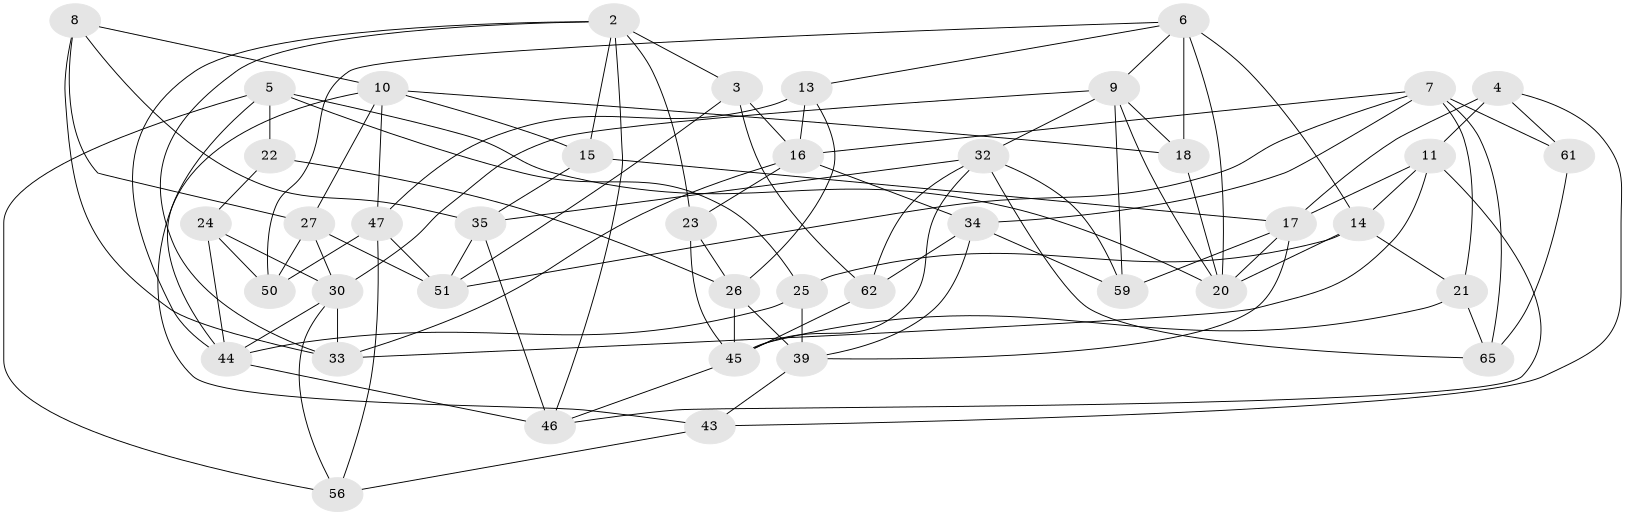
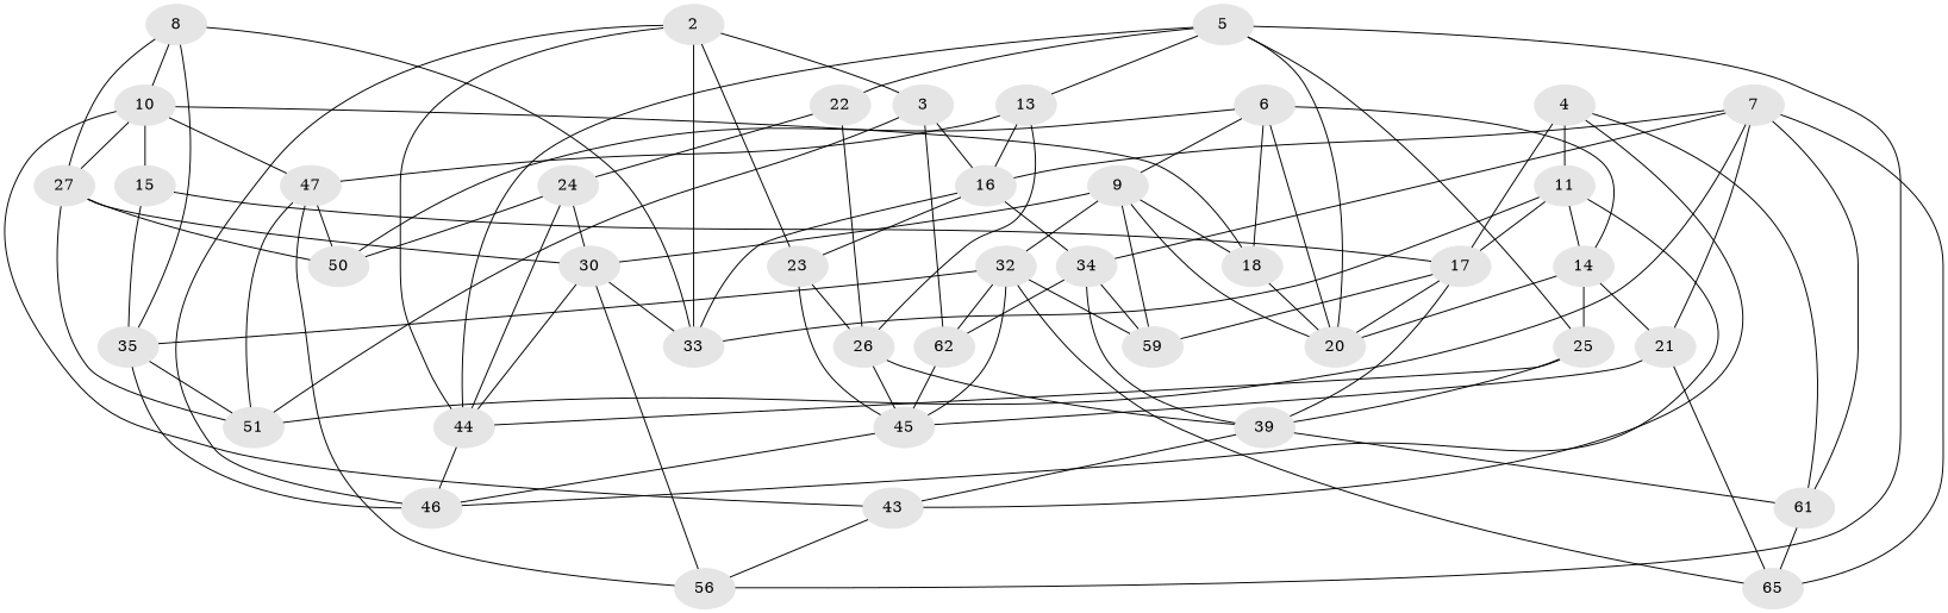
  graph {
    node [color=gray90 style=filled]
    8 [super="+12"]
    33 [super="+68"]
    10 [super="+69"]
    27 [super="+62"]
    35 [super="+70"]
    14 [super="+63"]
    20 [super="+57"]
    25
    21
    50 [super="+54"]
    2 [super="+49"]
    3
    15
    23
    44 [super="+66"]
    46 [super="+67"]
    16 [super="+31"]
    n18 [label=62]
    51 [super="+64"]
    17 [super="+38"]
    26 [super="+48"]
    45 [super="+52"]
    34 [super="+53"]
    4 [super="+37"]
    11 [super="+28"]
    43
    61
    59
    39 [super="+40"]
    18 [super="+60"]
    56
    65
    5 [super="+29"]
    13
    22
    47
    24
    6 [super="+36"]
    9 [super="+19"]
    30 [super="+41"]
    32 [super="+55"]
    7 [super="+58"]
    8 -- 33
    8 -- 10
    8 -- 27
    8 -- 35
    10 -- 27
    10 -- 15
    10 -- 43
    10 -- 18
    10 -- 47
    27 -- 50
    27 -- 51 [weight=2]
    27 -- 30
    35 -- 46 [weight=2]
    35 -- 51
    14 -- 20
    14 -- 25
    14 -- 21
    25 -- 44
    25 -- 39
    21 -- 45
    21 -- 65
    2 -- 33
    2 -- 3
-   2 -- 15
    2 -- 23
    2 -- 44
    2 -- 46
    3 -- 16
    3 -- n18
    3 -- 51
    15 -- 35
    15 -- 17
    23 -- 26
    23 -- 45
    44 -- 46
    16 -- 33
    16 -- 23
    16 -- 34
    n18 -- 45
    17 -- 20
    17 -- 59
    17 -- 39
    26 -- 45
    26 -- 39
    45 -- 46
    34 -- n18
    34 -- 59
    34 -- 39
    4 -- 17
    4 -- 11 [weight=2]
    4 -- 43
    4 -- 61
    11 -- 33
    11 -- 14
    11 -- 46
    11 -- 17
    43 -- 56
    61 -- 65
    39 -- 43
+   39 -- 61
    18 -- 20
    5 -- 20
    5 -- 25
    5 -- 44
    5 -- 56
-   6 -- 13
+   5 -- 13
    5 -- 22
    13 -- 16
    13 -- 26
    13 -- 47
    22 -- 26
    22 -- 24
    47 -- 50
    47 -- 51
    47 -- 56
    24 -- 50
    24 -- 44
    24 -- 30
    6 -- 14
    6 -- 20
    6 -- 50
    6 -- 18 [weight=2]
    6 -- 9
    9 -- 20
    9 -- 59
    9 -- 18
    9 -- 30
    9 -- 32
    30 -- 33
    30 -- 44
    30 -- 56
    32 -- 35
    32 -- n18
    32 -- 45
    32 -- 59
    32 -- 65
    7 -- 21
    7 -- 16
    7 -- 51
    7 -- 34
    7 -- 61
    7 -- 65
  }
